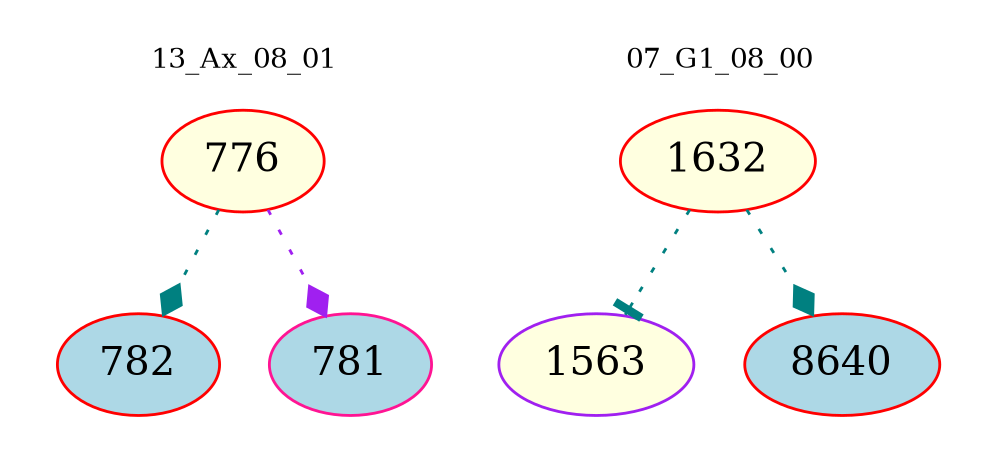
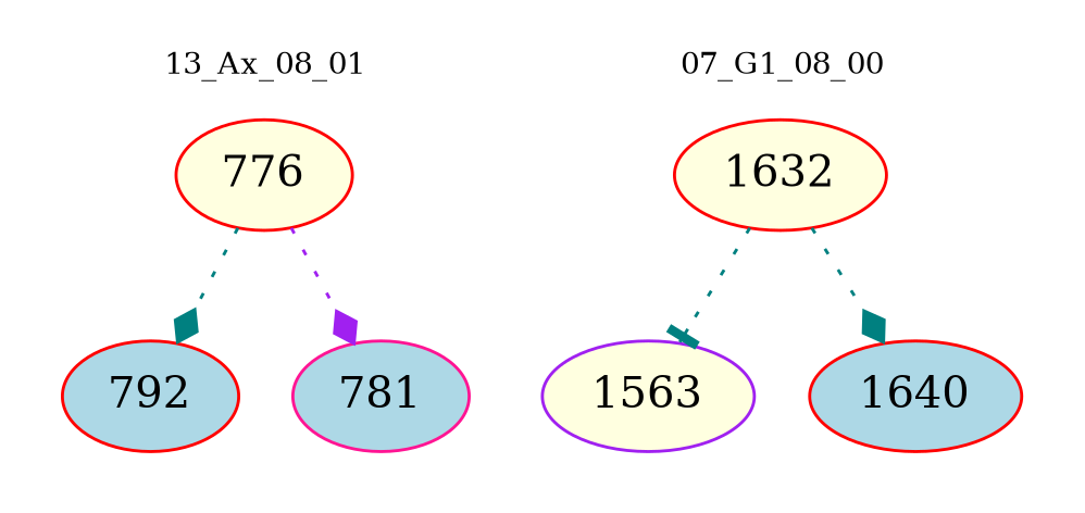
  digraph {
    node [color=red fillcolor=lightyellow style=filled]
    edge [arrowhead=diamond color=teal style=dotted]
    n1 [label=776]
-   n2 [fillcolor=lightblue label=782]
+   n2 [fillcolor=lightblue label=792]
    n3 [color=deeppink fillcolor=lightblue label=781]
    n4 [label=1632]
    n5 [color=purple label=1563]
-   n6 [fillcolor=lightblue label=8640]
+   n6 [fillcolor=lightblue label=1640]
    subgraph cluster_1 {
      color=white
      fontsize=10
      label="13_Ax_08_01"
      n1
      n2
      n3
    }
    subgraph cluster_2 {
      color=white
      fontsize=10
      label="07_G1_08_00"
      n4
      n5
      n6
    }
    n1 -> n2
    n1 -> n3 [color=purple]
    n4 -> n5 [arrowhead=tee]
    n4 -> n6
  }
